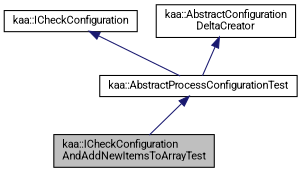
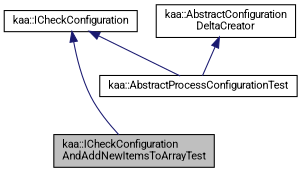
  digraph {
    fontname=Roboto
    node [color=black fontname=Roboto fontsize=10 shape=record]
    edge [color=midnightblue dir=back fontname=Roboto fontsize=10 labelfontname=FreeSans labelfontsize=10 style=solid]
    n1 [fillcolor=grey75 fontcolor=black height=0.2 label="kaa::ICheckConfiguration\lAndAddNewItemsToArrayTest" style=filled width=0.4]
    n2 [height=0.2 label="kaa::AbstractProcessConfigurationTest" width=0.4]
    n3 [height=0.2 label="kaa::ICheckConfiguration" width=0.4]
    n4 [height=0.2 label="kaa::AbstractConfiguration\lDeltaCreator" width=0.4]
-   n2 -> n1
+   n3 -> n1
    n3 -> n2
    n4 -> n2
  }
